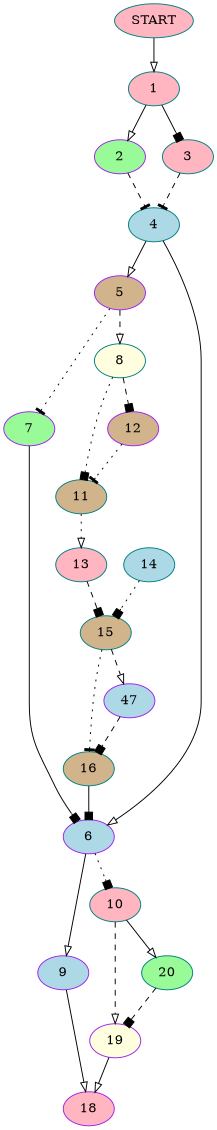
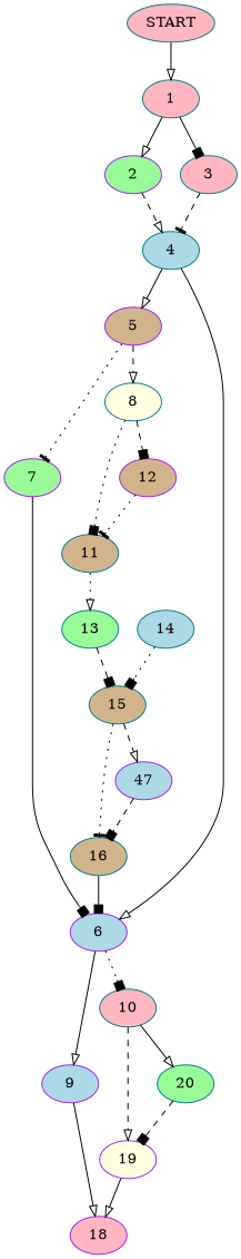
  digraph {
    node [color=teal fillcolor=lightpink style=filled]
    edge [arrowhead=onormal style=solid]
    n1 [label=START]
    1
    2 [color=purple fillcolor=palegreen]
    3
    4 [fillcolor=lightblue]
    5 [color=purple fillcolor=tan]
    6 [color=purple fillcolor=lightblue]
    7 [color=purple fillcolor=palegreen]
    8 [fillcolor=lightyellow]
    9 [color=purple fillcolor=lightblue]
    10
    11 [fillcolor=tan]
    12 [color=purple fillcolor=tan]
    18 [color=purple]
    19 [color=purple fillcolor=lightyellow]
    20 [fillcolor=palegreen]
-   13
+   13 [fillcolor=palegreen]
    15 [fillcolor=tan]
    14 [fillcolor=lightblue]
    16 [fillcolor=tan]
    n21 [color=purple fillcolor=lightblue label=47]
    n1 -> 1
    1 -> 2
    1 -> 3 [arrowhead=box]
-   2 -> 4 [arrowhead=tee style=dashed]
+   2 -> 4 [style=dashed]
    3 -> 4 [arrowhead=tee style=dashed]
    4 -> 5
    4 -> 6
    5 -> 7 [arrowhead=tee style=dotted]
    5 -> 8 [style=dashed]
    6 -> 9
    6 -> 10 [arrowhead=box style=dotted]
    7 -> 6 [arrowhead=box]
    8 -> 11 [arrowhead=box style=dotted]
    8 -> 12 [arrowhead=box style=dashed]
    9 -> 18
    10 -> 19 [style=dashed]
    10 -> 20
    11 -> 13 [style=dotted]
    12 -> 11 [arrowhead=tee style=dotted]
    19 -> 18
    20 -> 19 [arrowhead=box style=dashed]
    13 -> 15 [arrowhead=box style=dashed]
    15 -> 16 [arrowhead=tee style=dotted]
    15 -> n21 [style=dashed]
    14 -> 15 [arrowhead=box style=dotted]
    16 -> 6 [arrowhead=box]
    n21 -> 16 [arrowhead=box style=dashed]
  }
